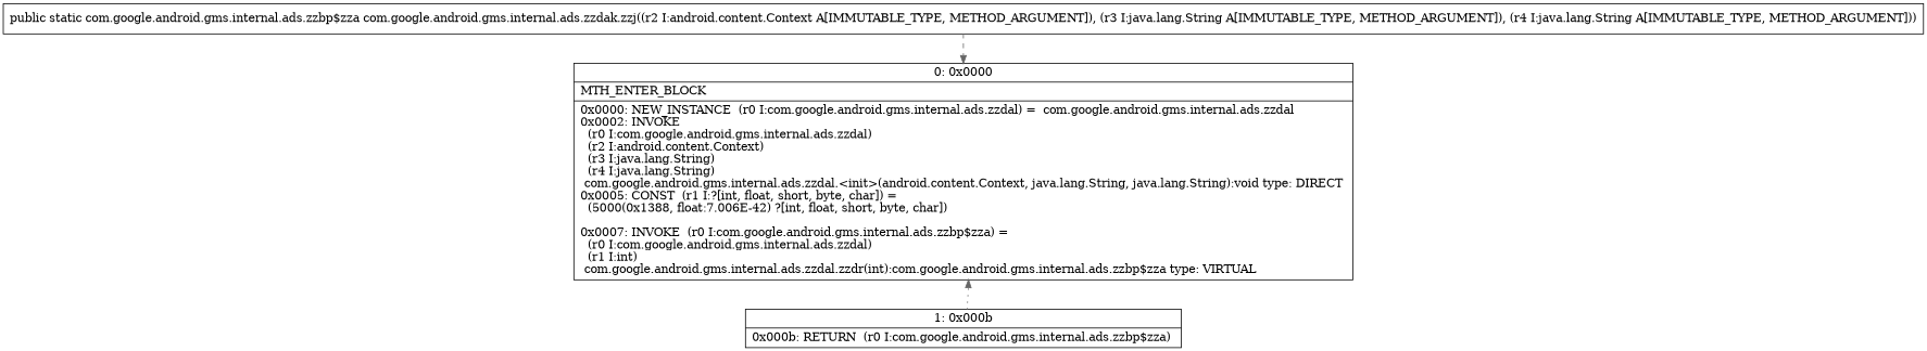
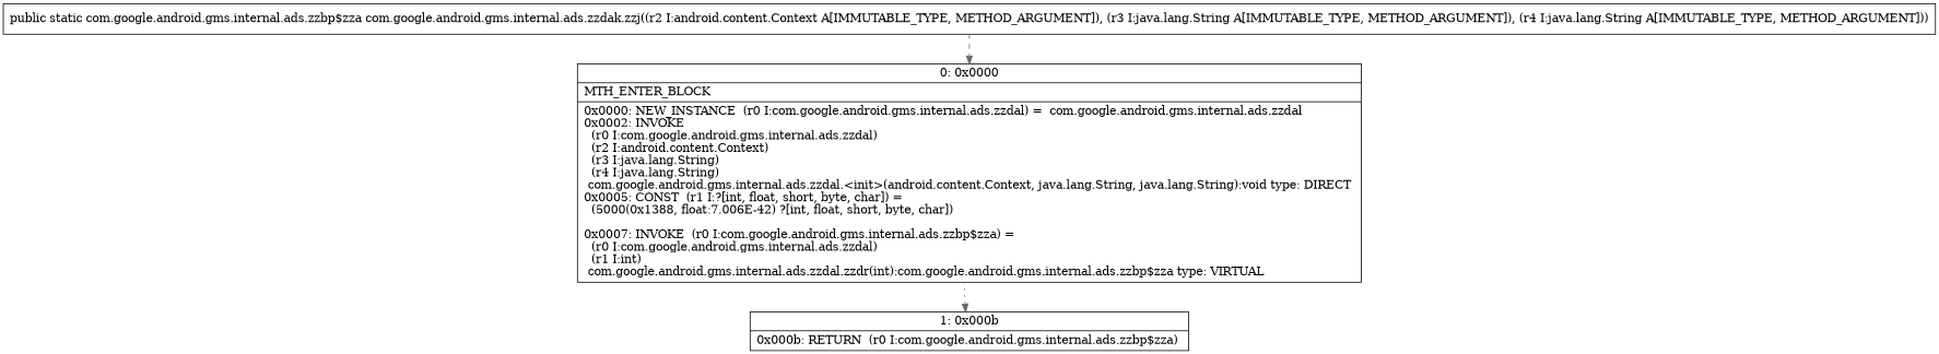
  digraph {
    node [shape=record]
    edge [color=gray40]
    n1 [label="{0\:\ 0x0000|MTH_ENTER_BLOCK\l|0x0000: NEW_INSTANCE  (r0 I:com.google.android.gms.internal.ads.zzdal) =  com.google.android.gms.internal.ads.zzdal \l0x0002: INVOKE  \l  (r0 I:com.google.android.gms.internal.ads.zzdal)\l  (r2 I:android.content.Context)\l  (r3 I:java.lang.String)\l  (r4 I:java.lang.String)\l com.google.android.gms.internal.ads.zzdal.\<init\>(android.content.Context, java.lang.String, java.lang.String):void type: DIRECT \l0x0005: CONST  (r1 I:?[int, float, short, byte, char]) = \l  (5000(0x1388, float:7.006E\-42) ?[int, float, short, byte, char])\l \l0x0007: INVOKE  (r0 I:com.google.android.gms.internal.ads.zzbp$zza) = \l  (r0 I:com.google.android.gms.internal.ads.zzdal)\l  (r1 I:int)\l com.google.android.gms.internal.ads.zzdal.zzdr(int):com.google.android.gms.internal.ads.zzbp$zza type: VIRTUAL \l}"]
    n2 [label="{1\:\ 0x000b|0x000b: RETURN  (r0 I:com.google.android.gms.internal.ads.zzbp$zza) \l}"]
    n3 [label="{public static com.google.android.gms.internal.ads.zzbp$zza com.google.android.gms.internal.ads.zzdak.zzj((r2 I:android.content.Context A[IMMUTABLE_TYPE, METHOD_ARGUMENT]), (r3 I:java.lang.String A[IMMUTABLE_TYPE, METHOD_ARGUMENT]), (r4 I:java.lang.String A[IMMUTABLE_TYPE, METHOD_ARGUMENT])) }"]
-   n2 -> n1 [style=dotted]
+   n1 -> n2 [style=dotted]
    n3 -> n1 [style=dashed]
  }
